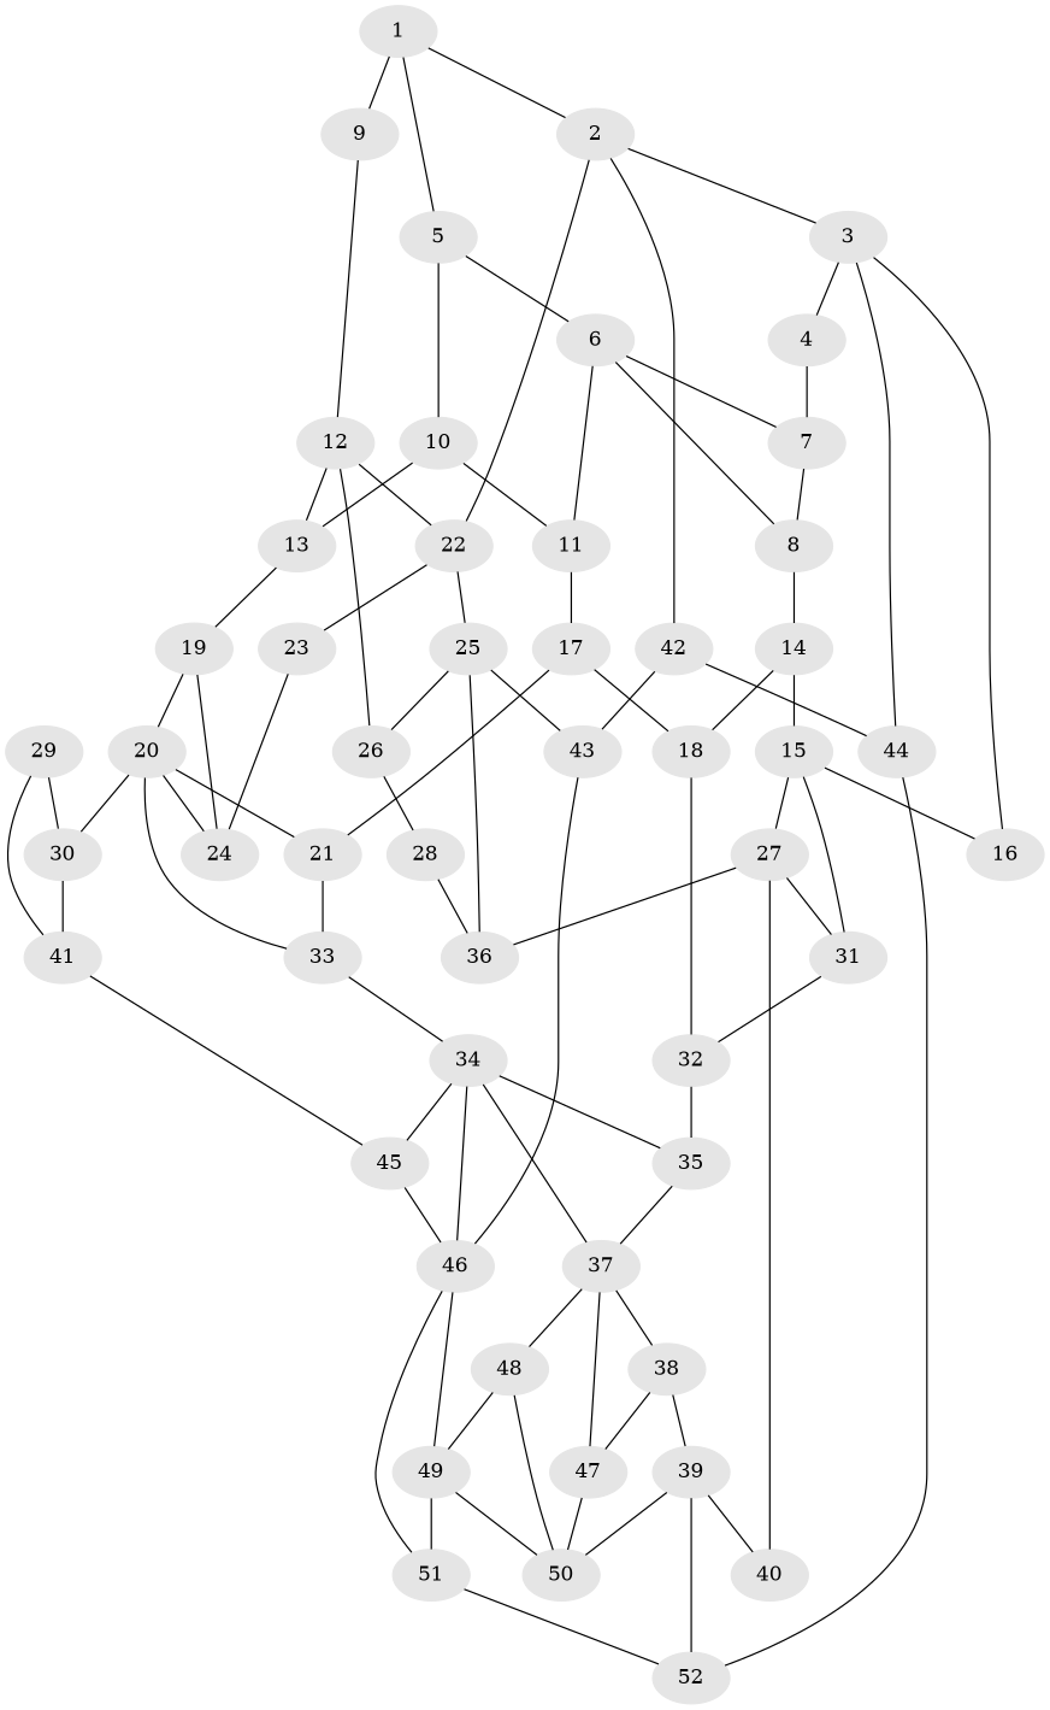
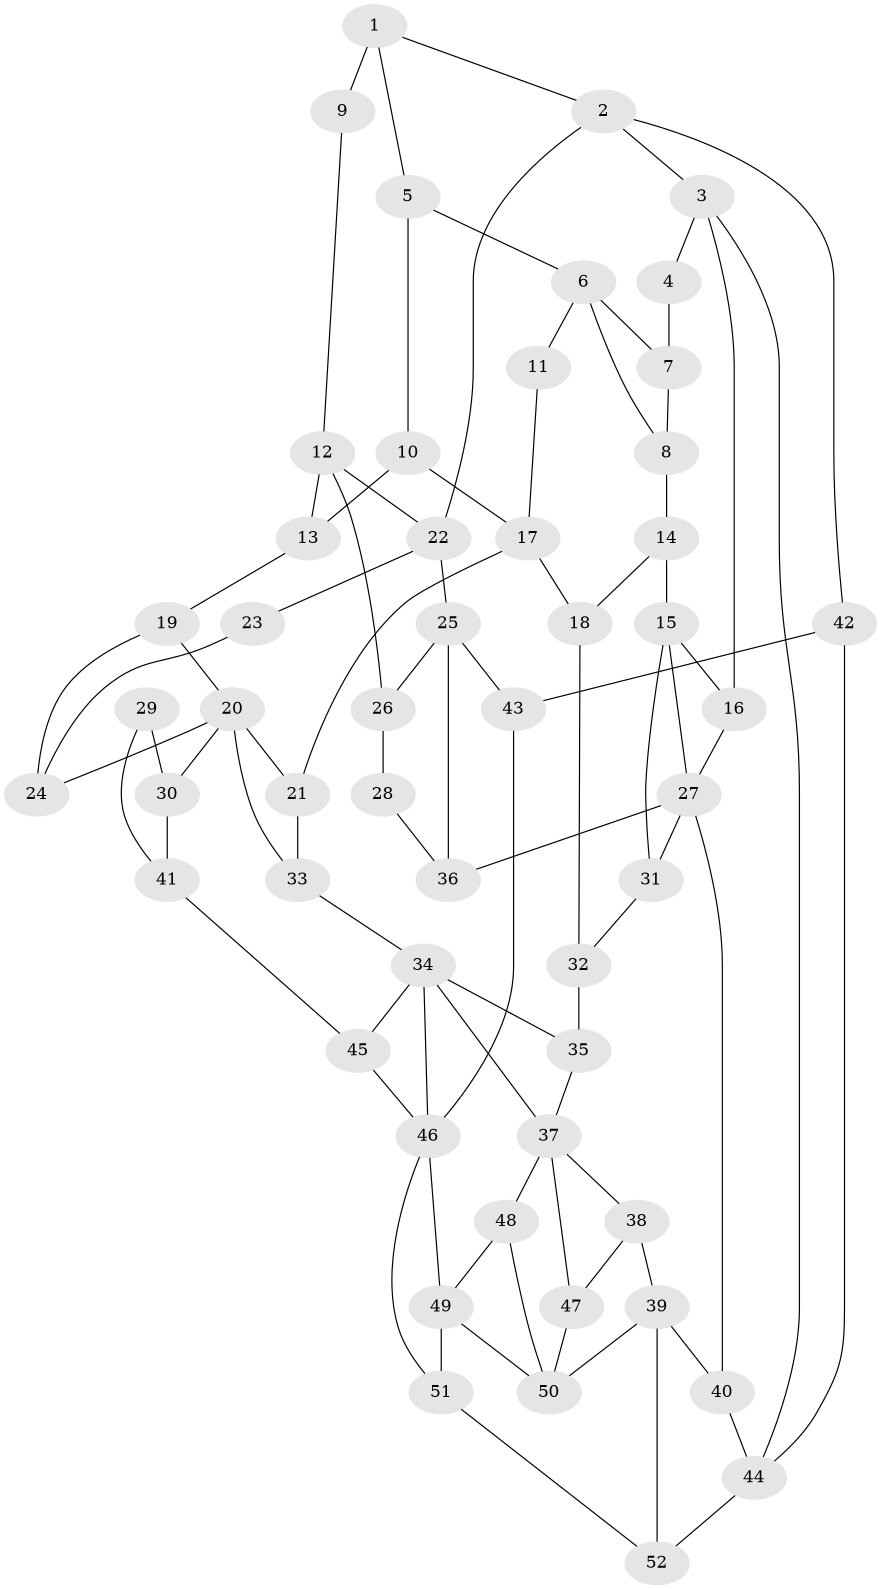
  graph {
    node [color=gray90 style=filled]
    edge [weight=1.0]
    1
    2
    5
    9
    3
    22
    42
    6
    10
    12
    4
    16
    44
    23
    25
    43
    7
    27
    52
    8
    11
    13
    14
    17
    15
    18
    26
    19
    21
    20
    24
    31
    32
    36
    40
    33
    35
    30
    41
    34
    28
    46
    29
    45
    37
    38
    47
    48
    49
    51
    39
    50
    1 -- 2
    1 -- 5
    1 -- 9 [weight=2.0]
    2 -- 3
    2 -- 22
    2 -- 42
    5 -- 6
    5 -- 10
    9 -- 12
    3 -- 4
    3 -- 16
    3 -- 44
    22 -- 23 [weight=2.0]
    22 -- 25
    42 -- 44
    42 -- 43 [weight=2.0]
    6 -- 7 [weight=2.0]
    6 -- 8
    6 -- 11
-   10 -- 11
+   10 -- 17
    10 -- 13
    12 -- 22
    12 -- 13
    12 -- 26
    4 -- 7 [weight=2.0]
+   16 -- 27
    44 -- 52
    23 -- 24
    25 -- 43 [weight=2.0]
    25 -- 26
    25 -- 36
    43 -- 46 [weight=2.0]
    7 -- 8 [weight=2.0]
    27 -- 31 [weight=2.0]
    27 -- 36
    27 -- 40 [weight=2.0]
    8 -- 14 [weight=2.0]
    11 -- 17
    13 -- 19
    14 -- 15 [weight=2.0]
    14 -- 18 [weight=2.0]
    17 -- 18
    17 -- 21
    15 -- 16
    15 -- 27
    15 -- 31
    18 -- 32
    26 -- 28
    19 -- 20
    19 -- 24
    21 -- 33
    20 -- 21
    20 -- 24
    20 -- 33
    20 -- 30 [weight=2.0]
    31 -- 32
    32 -- 35
+   40 -- 44
    33 -- 34
    35 -- 37
    30 -- 41
    41 -- 45
    34 -- 35
    34 -- 46
    34 -- 45
    34 -- 37
    28 -- 36
    46 -- 49
    46 -- 51
    29 -- 30 [weight=3.0]
    29 -- 41
    45 -- 46
    37 -- 38
    37 -- 47
    37 -- 48 [weight=2.0]
    38 -- 47
    38 -- 39
    47 -- 50
    48 -- 49
    48 -- 50
    49 -- 51
    49 -- 50
    51 -- 52
    39 -- 52
    39 -- 40 [weight=2.0]
    39 -- 50
  }
